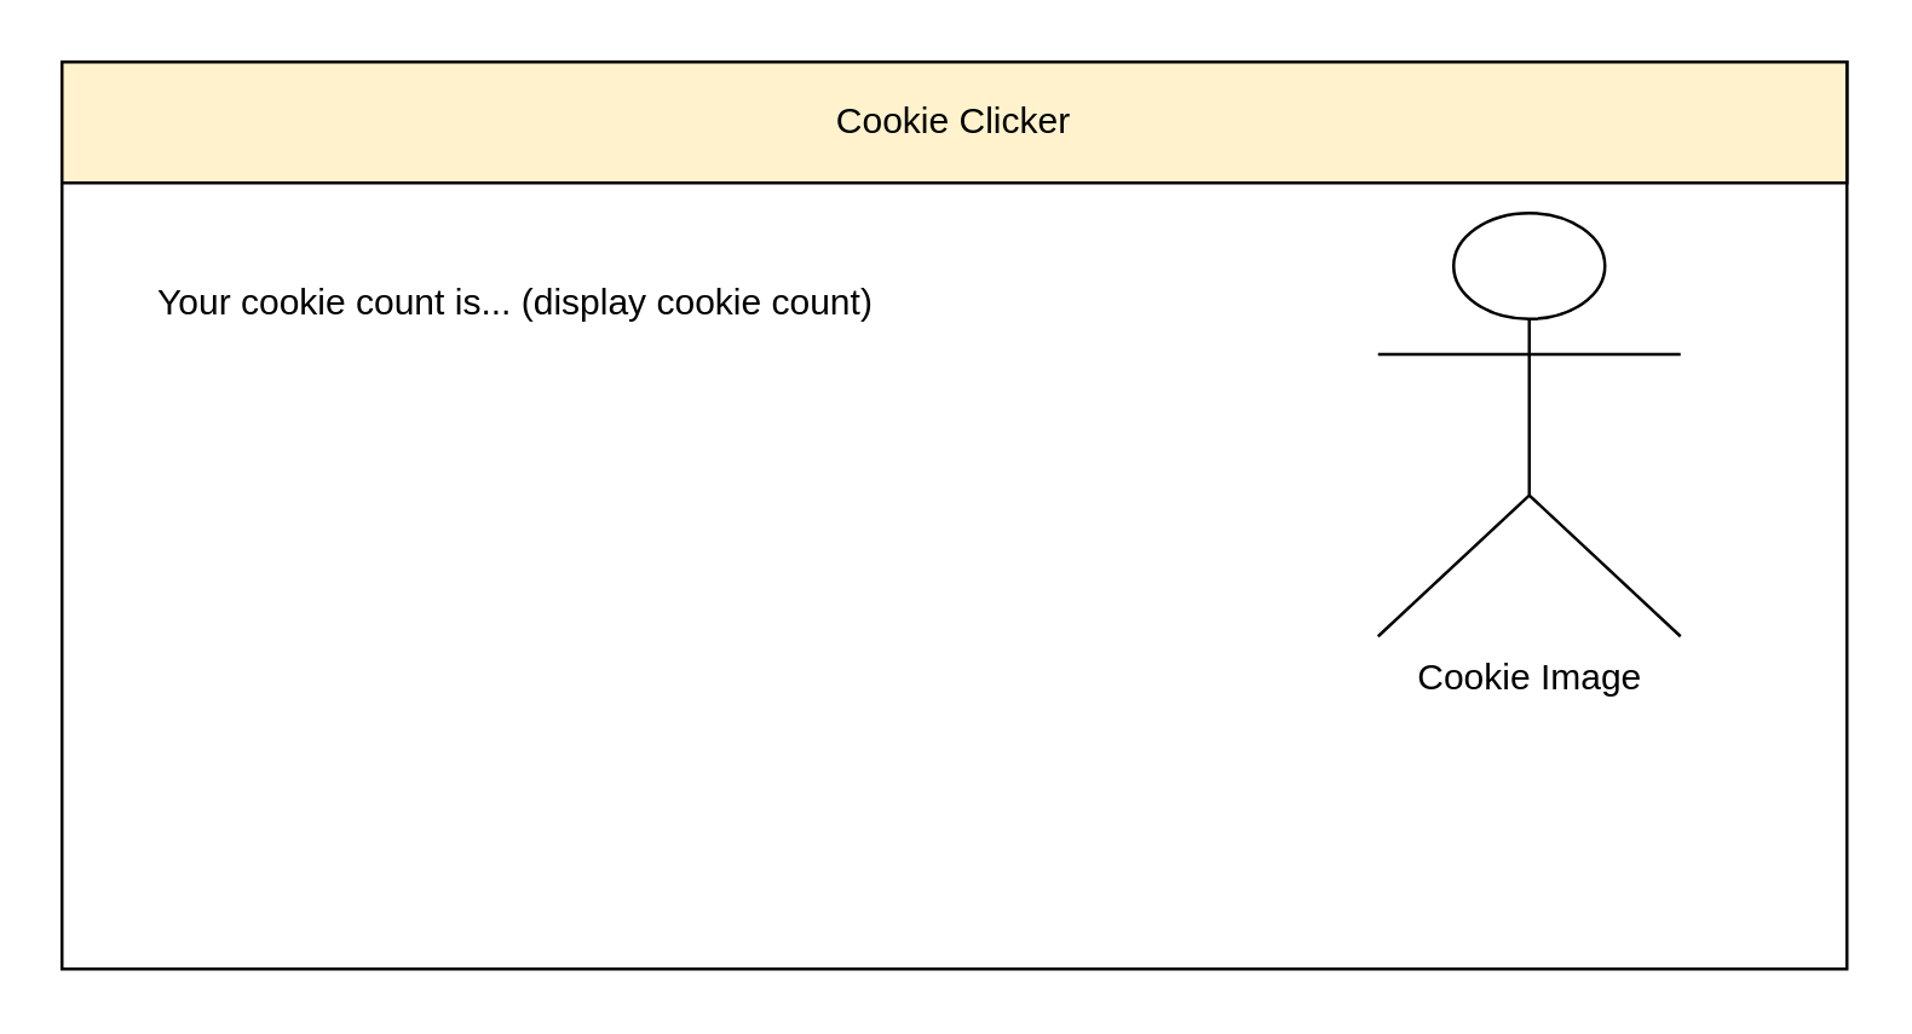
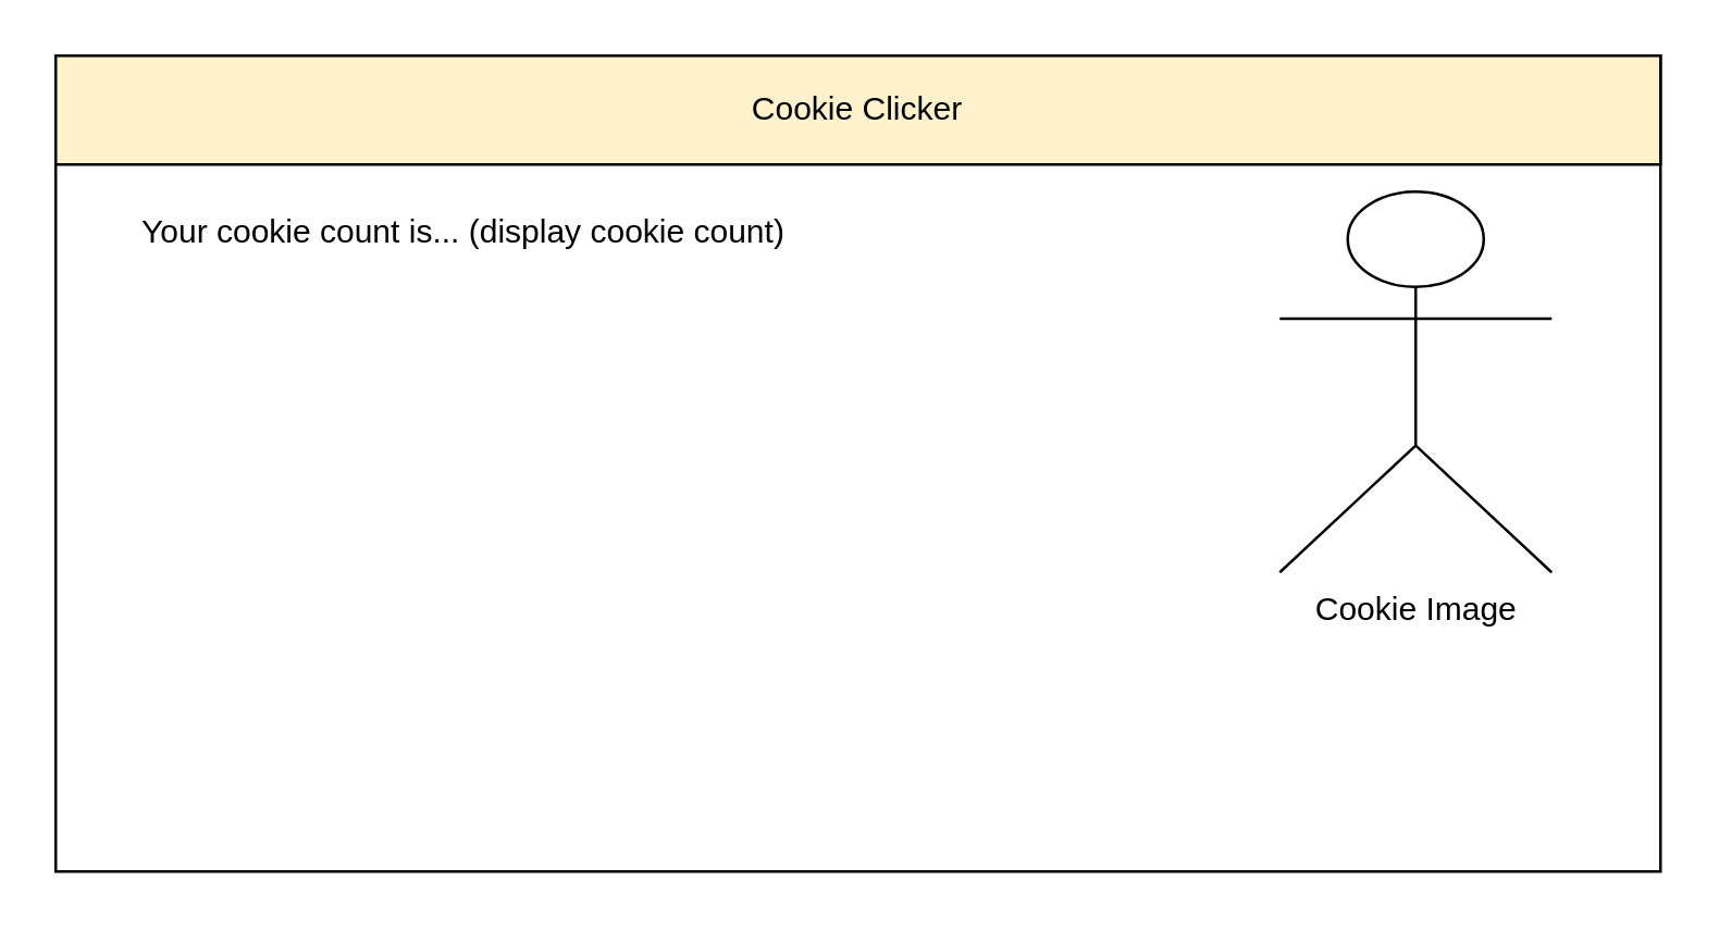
  <mxCell id="0" />
  <mxCell id="1" parent="0" />
  <mxCell id="2" value="" style="rounded=0;whiteSpace=wrap;html=1;" parent="1" vertex="1"><mxGeometry x="20" y="20" width="590" height="300" as="geometry" /></mxCell>
  <mxCell id="3" value="Cookie Clicker" style="rounded=0;whiteSpace=wrap;html=1;fillColor=#fff2cc;" parent="1" vertex="1"><mxGeometry x="20" y="20" width="590" height="40" as="geometry" /></mxCell>
- <mxCell id="4" value="Your cookie count is... (display cookie count)" style="text;html=1;strokeColor=none;fillColor=none;align=left;verticalAlign=middle;whiteSpace=wrap;rounded=0;" vertex="1" parent="1"><mxGeometry x="50" y="85" width="270" height="30" as="geometry" /></mxCell>
- <mxCell id="5" value="Cookie Image" style="shape=umlActor;verticalLabelPosition=bottom;verticalAlign=top;html=1;outlineConnect=0;" vertex="1" parent="1"><mxGeometry x="455" y="70" width="100" height="140" as="geometry" /></mxCell>
+ <mxCell id="4" value="Your cookie count is... (display cookie count)" style="text;html=1;strokeColor=none;fillColor=none;align=left;verticalAlign=middle;whiteSpace=wrap;rounded=0;" vertex="1" parent="1"><mxGeometry x="50" y="70" width="270" height="30" as="geometry" /></mxCell>
+ <mxCell id="5" value="Cookie Image" style="shape=umlActor;verticalLabelPosition=bottom;verticalAlign=top;html=1;outlineConnect=0;" vertex="1" parent="1"><mxGeometry x="470" y="70" width="100" height="140" as="geometry" /></mxCell>
